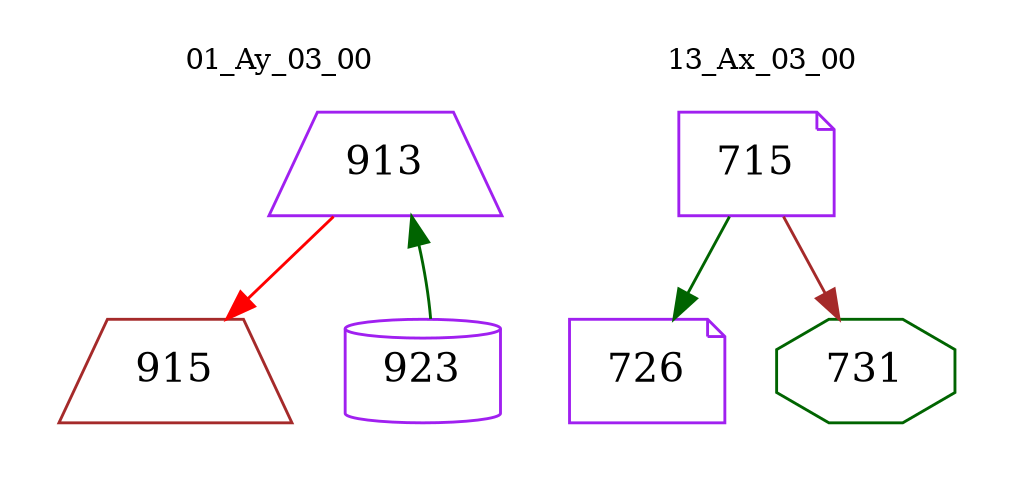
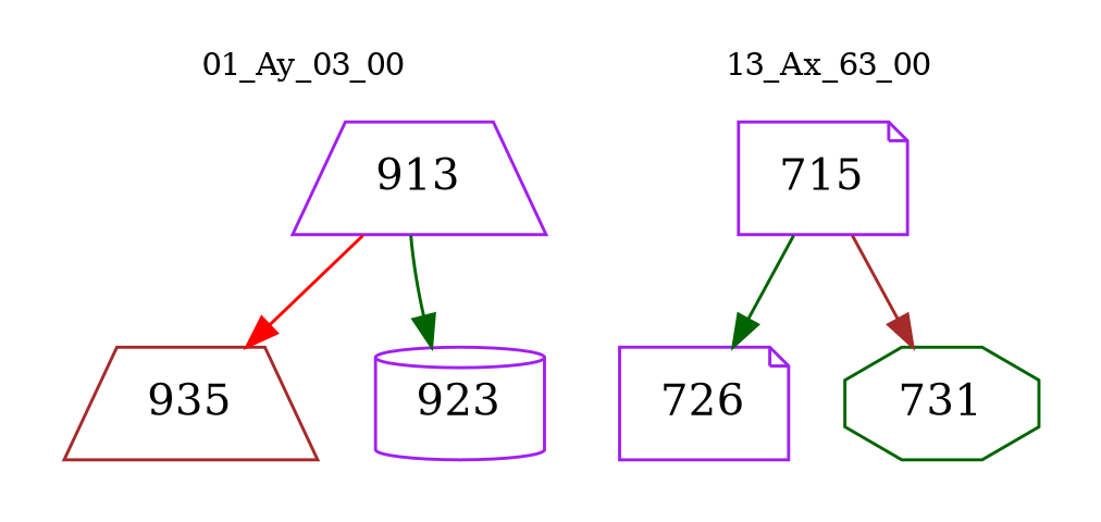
  digraph {
    node [color=purple shape=trapezium]
    edge [color=darkgreen]
    n1 [label=913]
-   n2 [color=brown label=915]
+   n2 [color=brown label=935]
    n3 [label=923 shape=cylinder]
    n4 [label=715 shape=note]
    n5 [label=726 shape=note]
    n6 [color=darkgreen label=731 shape=octagon]
    subgraph cluster_1 {
      color=white
      fontsize=10
      label="01_Ay_03_00"
      n1
      n2
      n3
    }
    subgraph cluster_2 {
      color=white
      fontsize=10
-     label="13_Ax_03_00"
+     label="13_Ax_63_00"
      n4
      n5
      n6
    }
    n1 -> n2 [color=red]
-   n3 -> n1
+   n1 -> n3
    n4 -> n5
    n4 -> n6 [color=brown]
  }
